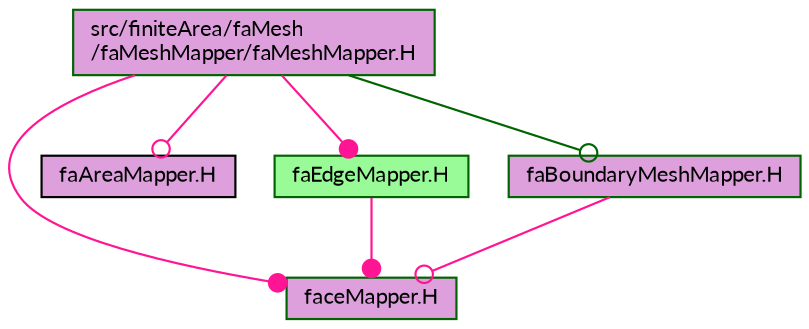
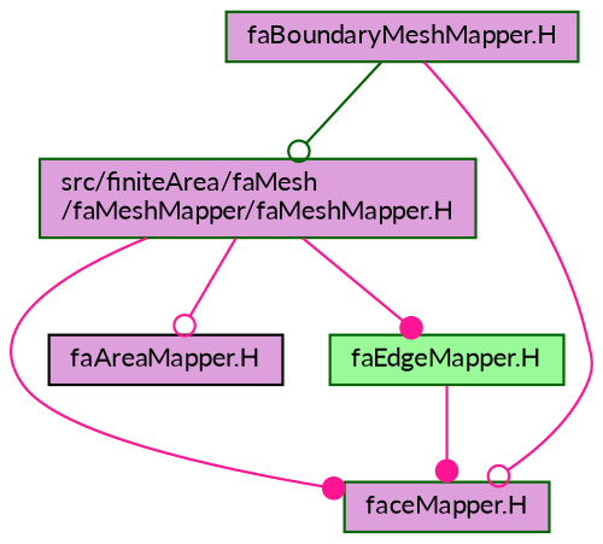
  digraph {
    fontname=Lato
    node [color=darkgreen fillcolor=plum fontname=Lato fontsize=10 shape=record style=filled]
    edge [arrowhead=dot color=deeppink fontname=Lato fontsize=10 labelfontname=Helvetica labelfontsize=10 style=solid]
    n1 [fontcolor=black height=0.2 label="src/finiteArea/faMesh\l/faMeshMapper/faMeshMapper.H" width=0.4]
    n2 [height=0.2 label="faceMapper.H" width=0.4]
    n3 [color=black height=0.2 label="faAreaMapper.H" width=0.4]
    n4 [fillcolor=palegreen height=0.2 label="faEdgeMapper.H" width=0.4]
    n5 [height=0.2 label="faBoundaryMeshMapper.H" width=0.4]
    n1 -> n2
    n1 -> n3 [arrowhead=odot]
    n1 -> n4
-   n1 -> n5 [arrowhead=odot color=darkgreen]
+   n5 -> n1 [arrowhead=odot color=darkgreen]
    n4 -> n2
    n5 -> n2 [arrowhead=odot]
  }
